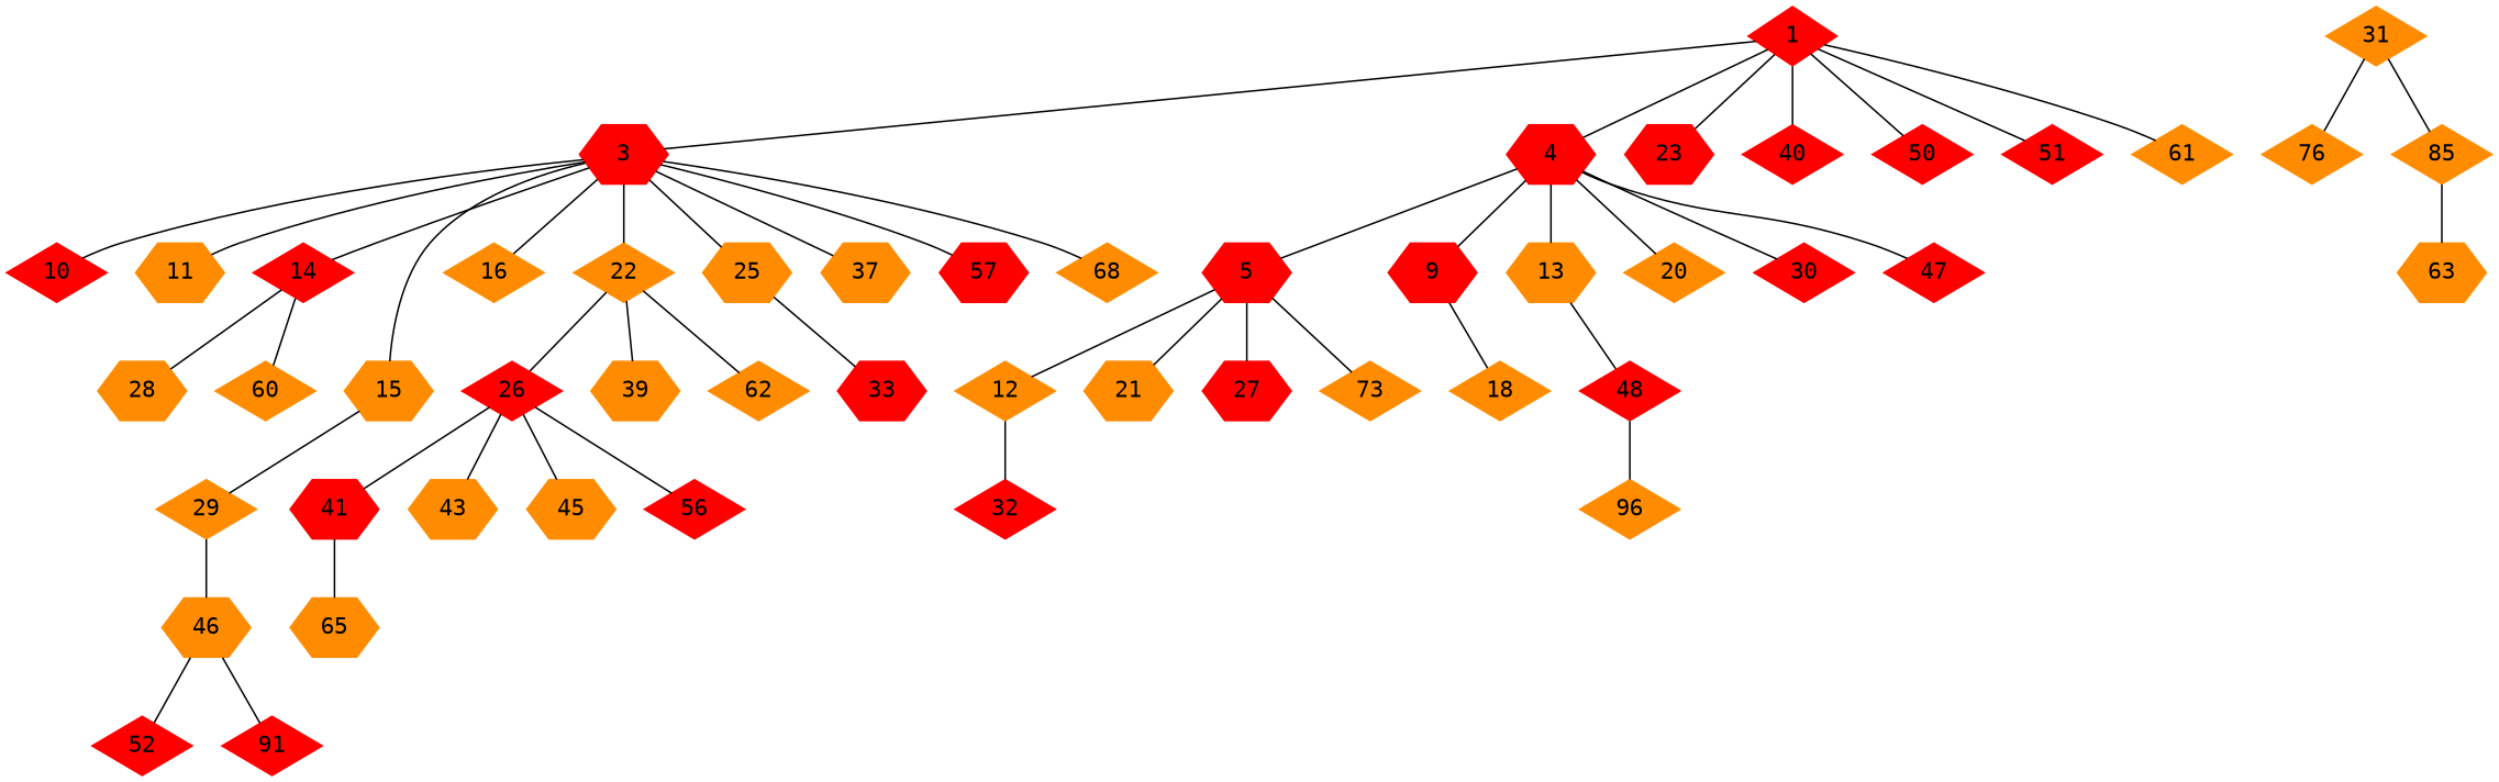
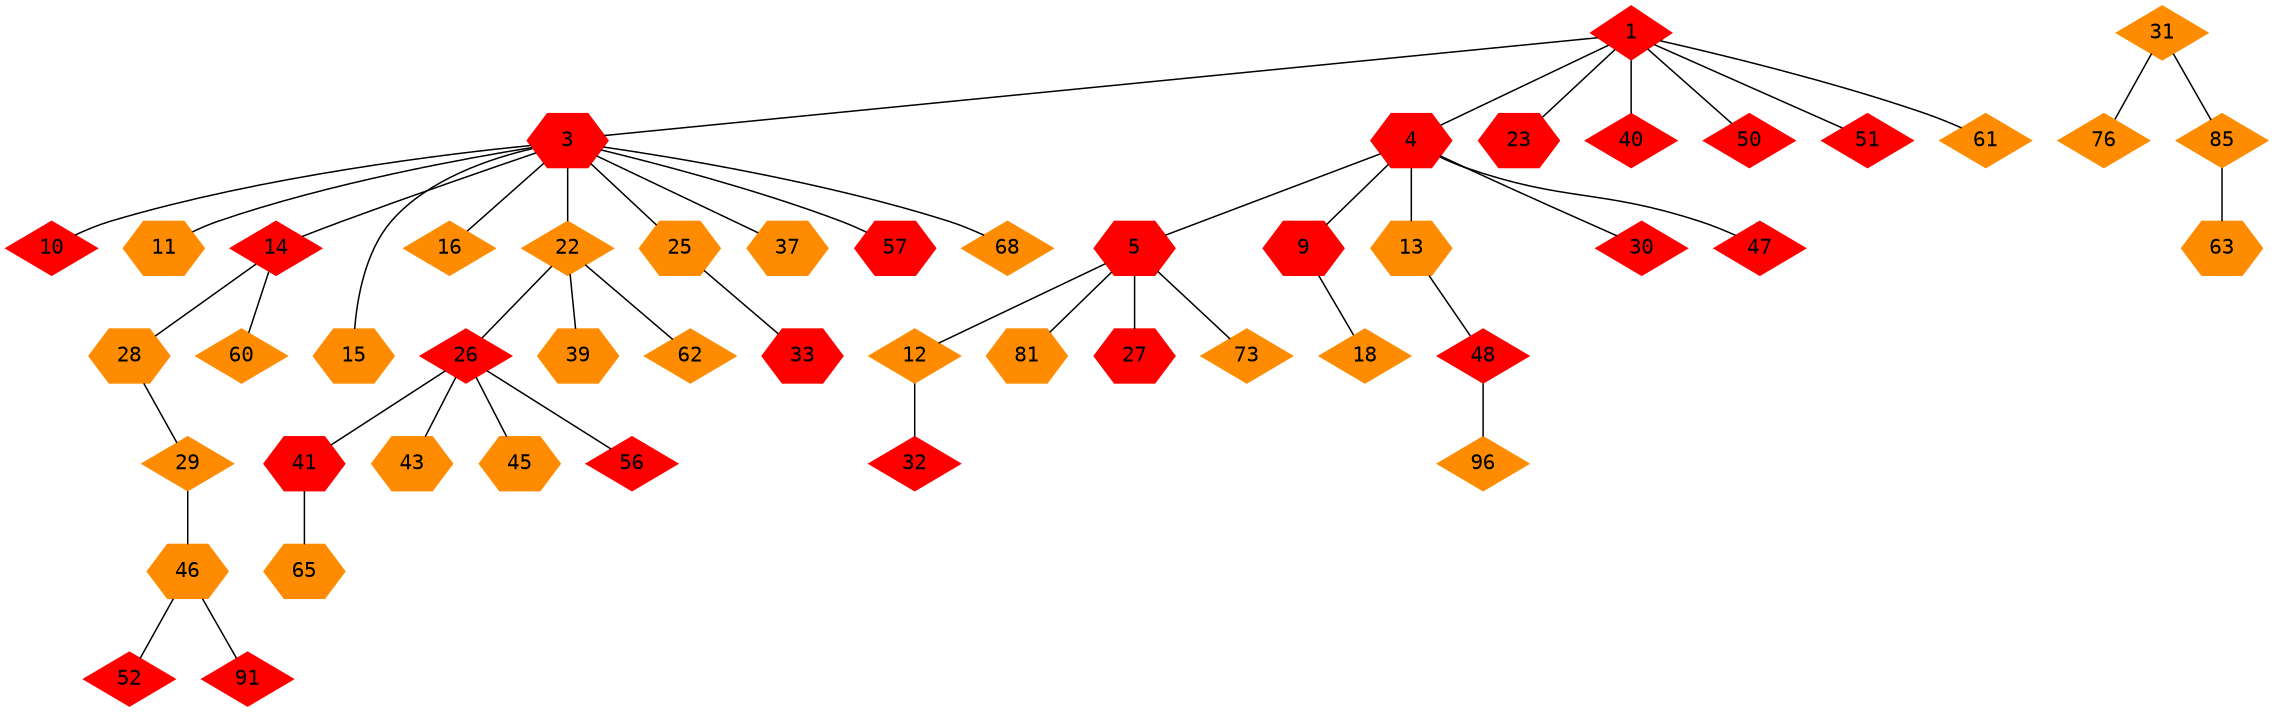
  graph {
    fontname="DejaVu Sans Mono"
    node [color=darkorange fontname="DejaVu Sans Mono" shape=diamond style=filled]
    edge [fontname="DejaVu Sans Mono"]
    1 [color=red super="+2"]
    3 [color=red shape=hexagon super="+7"]
    4 [color=red shape=hexagon super="+6"]
    23 [color=red shape=hexagon super="+80"]
    40 [color=red]
    50 [color=red super="+70"]
    51 [color=red]
    61
    10 [color=red]
    11 [shape=hexagon super="+74+72"]
    14 [color=red super="+36"]
    15 [shape=hexagon]
    16 [super="+44"]
    22 [super="+24"]
    25 [shape=hexagon]
    37 [shape=hexagon super="+90"]
    57 [color=red shape=hexagon]
    n18 [label=68]
    5 [color=red shape=hexagon super="+8"]
    9 [color=red shape=hexagon]
    13 [shape=hexagon]
-   20 [super="+67"]
    30 [color=red super="+35"]
    47 [color=red]
    28 [shape=hexagon super="+99+55+38"]
    60 [super="+100"]
    26 [color=red super="+49"]
    39 [shape=hexagon super="+42+88+81"]
    62
    33 [color=red shape=hexagon super="+34"]
    12
-   21 [shape=hexagon super="+86"]
+   21 [shape=hexagon super="+86" label=81]
    27 [color=red shape=hexagon]
    73 [super="+101+82"]
    18
    48 [color=red]
    32 [color=red]
    31
    76
    85
    96
    29 [super="+92"]
    41 [color=red shape=hexagon]
    43 [shape=hexagon super="+78"]
    45 [shape=hexagon]
    56 [color=red super="+95"]
    65 [shape=hexagon super="+77"]
    46 [shape=hexagon]
    52 [color=red]
    91 [color=red]
    63 [shape=hexagon super="+69"]
    1 -- 3
    1 -- 4
    1 -- 23
    1 -- 40
    1 -- 50
    1 -- 51
    1 -- 61
    3 -- 10
    3 -- 11
    3 -- 14
    3 -- 15
    3 -- 16
    3 -- 22
    3 -- 25
    3 -- 37
    3 -- 57
    3 -- n18
    4 -- 5
    4 -- 9
    4 -- 13
-   4 -- 20
    4 -- 30
    4 -- 47
    14 -- 28
    14 -- 60
    22 -- 26
    22 -- 39
    22 -- 62
    25 -- 33
    5 -- 12
    5 -- 21
    5 -- 27
    5 -- 73
    9 -- 18
    13 -- 48
-   15 -- 29
+   28 -- 29
    26 -- 41
    26 -- 43
    26 -- 45
    26 -- 56
    12 -- 32
    48 -- 96
    31 -- 76
    31 -- 85
    85 -- 63
    29 -- 46
    41 -- 65
    46 -- 52
    46 -- 91
  }
